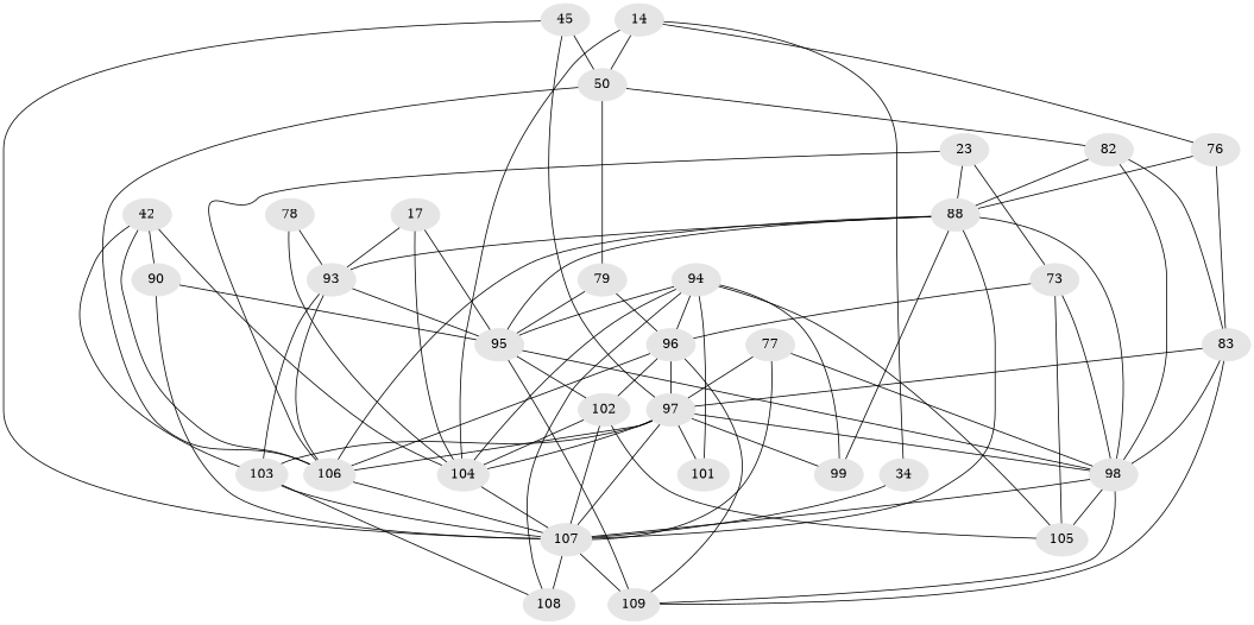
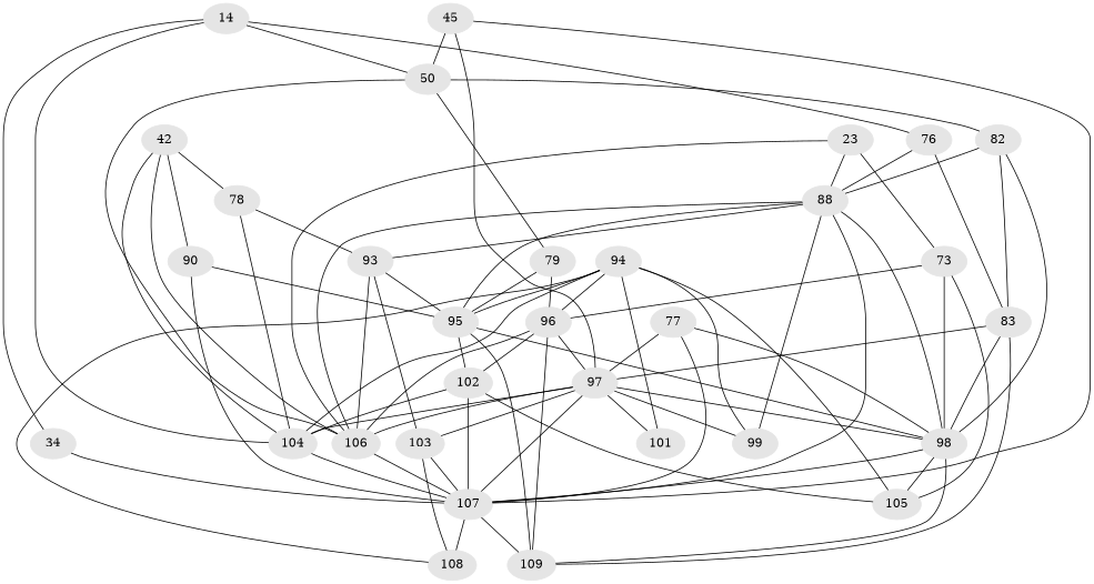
  graph {
    node [color=gray90 style=filled]
    14
    34
    50 [super="+8"]
    76
    104 [super="+4+16+40"]
    107 [super="+75+70+100"]
    106 [super="+11+46+52"]
    82
    79
    88 [super="+66+29+80"]
    83 [super="+41+61"]
    93 [super="+47+86"]
    95 [super="+65"]
    103 [super="+10"]
-   17
    98 [super="+74+60"]
    109 [super="+32+37+69"]
    102 [super="+39"]
    73 [super="+9"]
    96 [super="+54+85"]
    105 [super="+15"]
    23
    99
    108 [super="+2"]
    90 [super="+63"]
    42
    n27 [label=45]
    97 [super="+26+33+87"]
    101 [super="+89"]
    77 [super="+44"]
    78
    94 [super="+91"]
    14 -- 34
    14 -- 50
    14 -- 76
    14 -- 104
    34 -- 107 [weight=3]
    50 -- 106 [weight=2]
    50 -- 82
    50 -- 79
    76 -- 88
    76 -- 83 [weight=2]
    104 -- 107 [weight=2]
    107 -- 109 [weight=3]
    107 -- 108 [weight=3]
    106 -- 107
    82 -- 88
    82 -- 83
    82 -- 98
    79 -- 95 [weight=2]
    79 -- 96
    88 -- 107 [weight=4]
    88 -- 106 [weight=2]
    88 -- 93
    88 -- 95 [weight=4]
    88 -- 98
    88 -- 99
    83 -- 98
    83 -- 109 [weight=2]
    83 -- 97 [weight=2]
    93 -- 106 [weight=3]
    93 -- 95
    93 -- 103
    95 -- 98 [weight=2]
    95 -- 109 [weight=3]
    95 -- 102
    103 -- 107
    103 -- 108 [weight=2]
-   17 -- 104 [weight=2]
-   17 -- 93
-   17 -- 95
    98 -- 107
    98 -- 109 [weight=2]
    98 -- 105 [weight=2]
    102 -- 104 [weight=2]
    102 -- 107
    102 -- 105
    73 -- 98
    73 -- 96
    73 -- 105 [weight=2]
    96 -- 106
    96 -- 109 [weight=2]
    96 -- 102
    96 -- 97
    23 -- 106
    23 -- 88
    23 -- 73 [weight=2]
    90 -- 107 [weight=4]
    90 -- 95
    42 -- 104
    42 -- 106
-   42 -- 103
+   42 -- 78
    42 -- 90
    n27 -- 50 [weight=2]
    n27 -- 107
    n27 -- 97
    97 -- 104 [weight=3]
    97 -- 107 [weight=7]
    97 -- 106 [weight=3]
    97 -- 103 [weight=3]
    97 -- 98 [weight=2]
    97 -- 99 [weight=2]
    97 -- 101 [weight=4]
    77 -- 107
    77 -- 98
    77 -- 97 [weight=4]
    78 -- 104 [weight=2]
    78 -- 93
    94 -- 104
    94 -- 95
    94 -- 96
    94 -- 105
    94 -- 99
    94 -- 108
    94 -- 101 [weight=2]
  }
